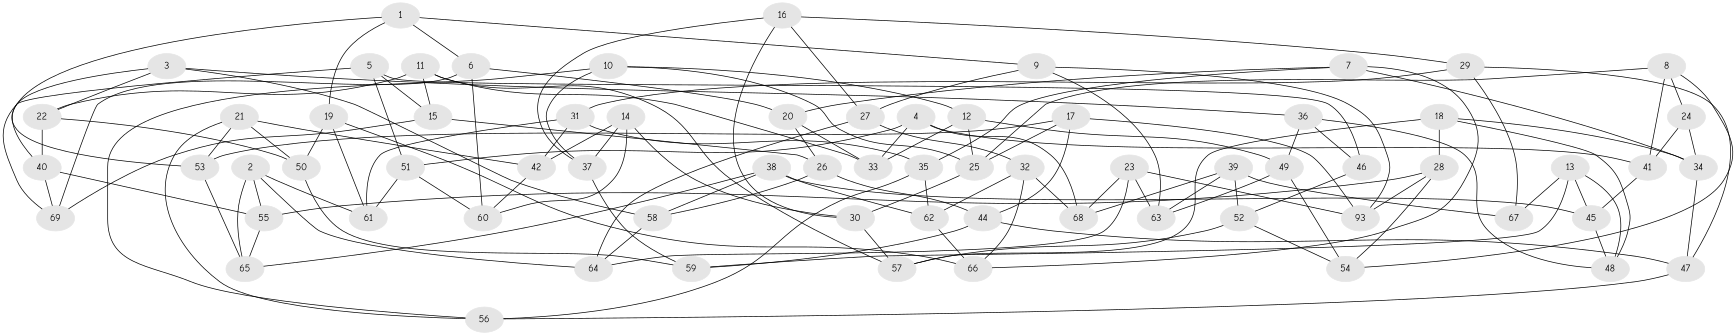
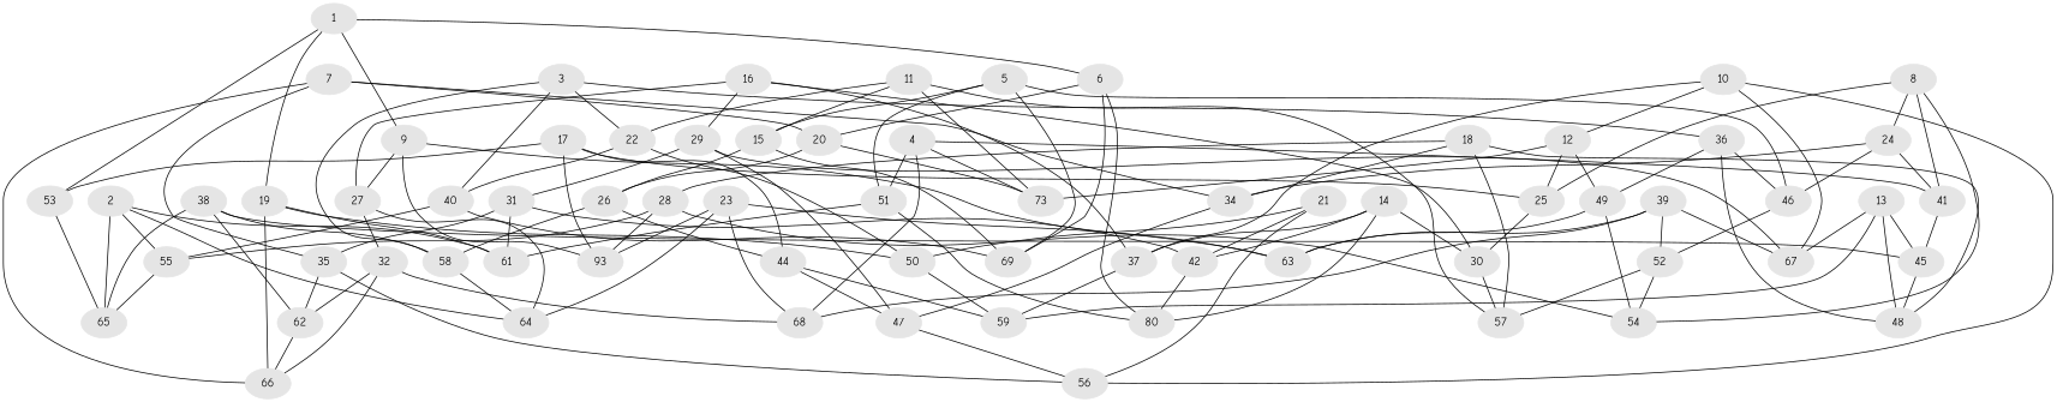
  graph {
    fontname="Comic Neue"
    node [color=gray90 fontname="Comic Neue" style=filled]
    edge [fontname="Comic Neue"]
    1
    6
    9
    19
    53
    69
    20
-   60
+   60 [label=80]
    27
    n10 [label=93]
    63
    61
    66
    50
    65
    2
    55
    64
    3
    22
    36
    40
    58
    46
    49
    48
    4
-   33
+   33 [label=73]
    41
    51
    68
    45
    5
    15
    26
    52
    7
    34
    35
    47
    56
    62
    8
    24
    25
    54
    30
    32
    10
    12
    37
    67
    59
    11
    57
    13
    14
    42
    44
    16
    29
    31
    17
    18
    28
    21
    23
    38
    39
    1 -- 6
    1 -- 9
    1 -- 19
    1 -- 53
    6 -- 69
    6 -- 20
    6 -- 60
    9 -- 27
    9 -- n10
    9 -- 63
    19 -- 61
    19 -- 66
    19 -- 50
    53 -- 65
    20 -- 33
    20 -- 26
    27 -- 64
    27 -- 32
    50 -- 59
    2 -- 61
    2 -- 65
    2 -- 55
    2 -- 64
    55 -- 65
    3 -- 22
    3 -- 36
    3 -- 40
    3 -- 58
    22 -- 50
    22 -- 40
    36 -- 46
    36 -- 49
    36 -- 48
    40 -- 69
    40 -- 55
    58 -- 64
    46 -- 52
    49 -- 63
    49 -- 54
    4 -- 33
    4 -- 41
    4 -- 51
    4 -- 68
    41 -- 45
    51 -- 60
    51 -- 61
    45 -- 48
    5 -- 69
    5 -- 46
    5 -- 51
    5 -- 15
    15 -- 69
    15 -- 26
    26 -- 58
    26 -- 44
    52 -- 54
    52 -- 57
    7 -- 20
    7 -- 66
    7 -- 34
    7 -- 35
    34 -- 47
    35 -- 56
    35 -- 62
    47 -- 56
    62 -- 66
    8 -- 41
    8 -- 24
    8 -- 25
    8 -- 54
+   24 -- 46
    24 -- 41
    24 -- 34
    25 -- 30
    30 -- 57
    32 -- 66
    32 -- 68
    32 -- 62
    10 -- 56
    10 -- 12
    10 -- 37
-   10 -- 25
+   10 -- 67
    12 -- 49
    12 -- 33
    12 -- 25
    37 -- 59
    11 -- 22
    11 -- 33
    11 -- 15
    11 -- 57
    13 -- 48
    13 -- 45
    13 -- 67
    13 -- 59
    14 -- 60
    14 -- 30
    14 -- 37
    14 -- 42
    42 -- 60
    44 -- 47
    44 -- 59
    16 -- 27
    16 -- 30
    16 -- 37
    16 -- 29
    29 -- 47
    29 -- 67
    29 -- 31
    31 -- 61
    31 -- 35
    31 -- 42
    17 -- 53
    17 -- n10
    17 -- 25
    17 -- 44
    18 -- 48
    18 -- 34
    18 -- 57
    18 -- 28
    28 -- n10
    28 -- 55
    28 -- 54
-   21 -- 53
    21 -- 50
    21 -- 56
    21 -- 42
    23 -- n10
    23 -- 63
    23 -- 64
    23 -- 68
    38 -- 65
    38 -- 58
    38 -- 45
    38 -- 62
    39 -- 63
    39 -- 68
    39 -- 52
    39 -- 67
  }
